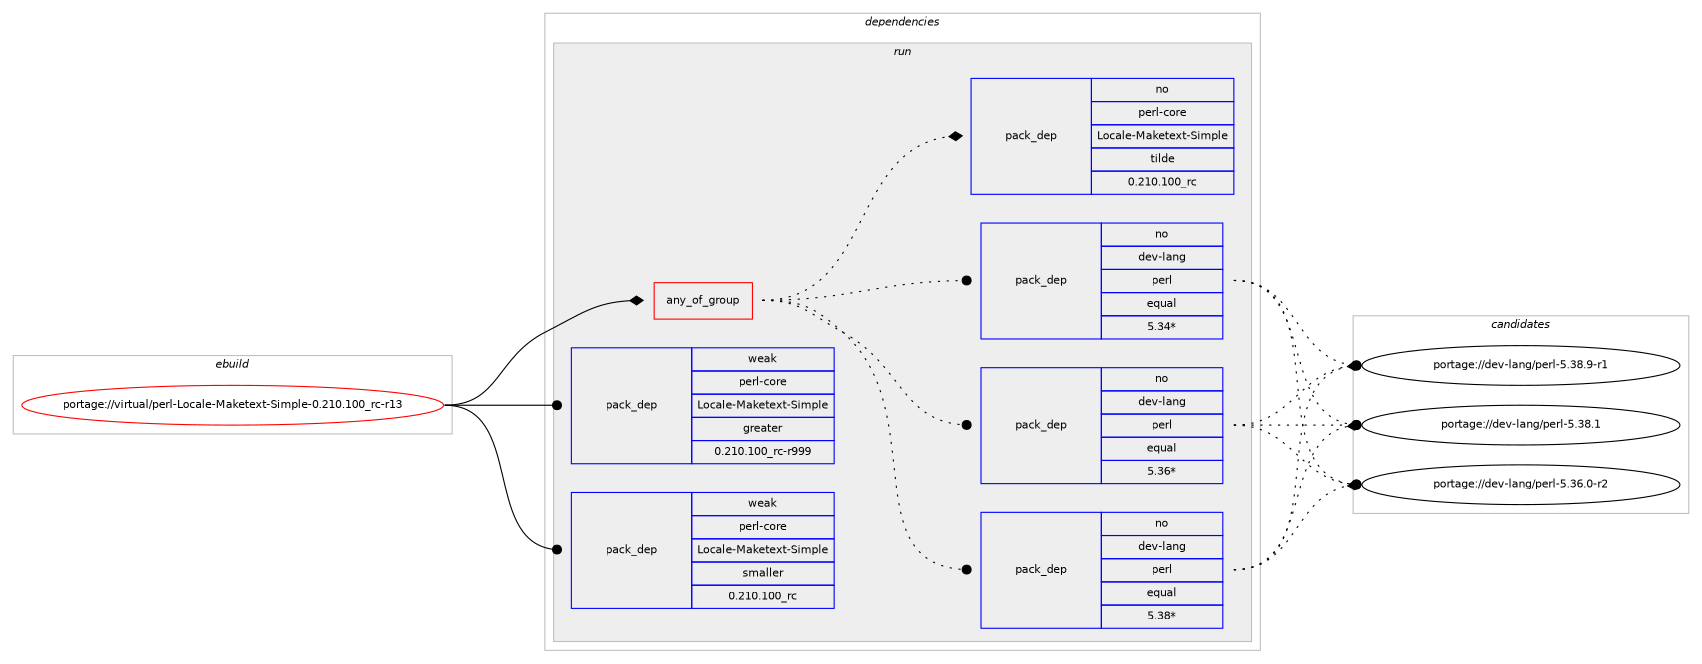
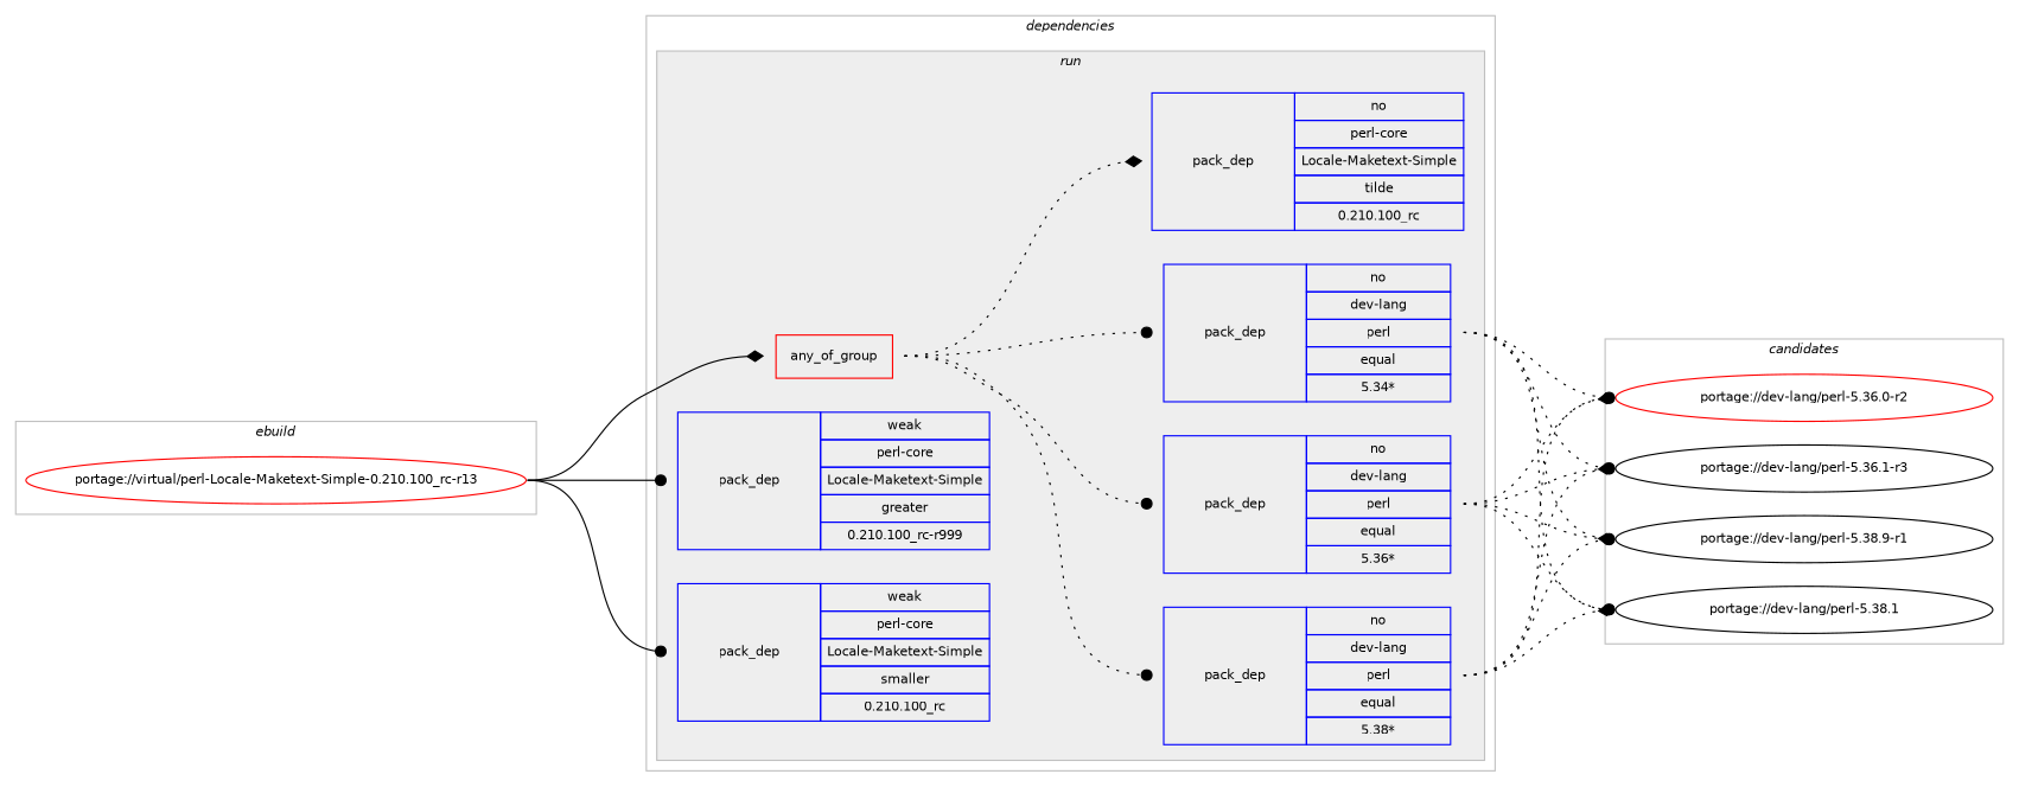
  digraph {
    compound=true
    concentrate=true
    fontname=Helvetica
    fontsize=10
    newrank=true
    rankdir=LR
    ranksep=1.5
    node [color=blue fontname=Helvetica fontsize=10 shape=none]
    edge [arrowhead=dot headport=w style=dotted tailport=e weight=100]
    n1 [color=red label="portage://virtual/perl-Locale-Maketext-Simple-0.210.100_rc-r13" width=4 shape=""]
    n2 [label=<<TABLE BORDER="0" CELLBORDER="1" CELLSPACING="0" CELLPADDING="4" WIDTH="220"><TR><TD ROWSPAN="6" CELLPADDING="30">pack_dep</TD></TR><TR><TD WIDTH="110">no</TD></TR><TR><TD>dev-lang</TD></TR><TR><TD>perl</TD></TR><TR><TD>equal</TD></TR><TR><TD>5.38*</TD></TR></TABLE>>]
    n3 [label=<<TABLE BORDER="0" CELLBORDER="1" CELLSPACING="0" CELLPADDING="4" WIDTH="220"><TR><TD ROWSPAN="6" CELLPADDING="30">pack_dep</TD></TR><TR><TD WIDTH="110">no</TD></TR><TR><TD>dev-lang</TD></TR><TR><TD>perl</TD></TR><TR><TD>equal</TD></TR><TR><TD>5.36*</TD></TR></TABLE>>]
    n4 [label=<<TABLE BORDER="0" CELLBORDER="1" CELLSPACING="0" CELLPADDING="4" WIDTH="220"><TR><TD ROWSPAN="6" CELLPADDING="30">pack_dep</TD></TR><TR><TD WIDTH="110">no</TD></TR><TR><TD>dev-lang</TD></TR><TR><TD>perl</TD></TR><TR><TD>equal</TD></TR><TR><TD>5.34*</TD></TR></TABLE>>]
    n5 [label=<<TABLE BORDER="0" CELLBORDER="1" CELLSPACING="0" CELLPADDING="4" WIDTH="220"><TR><TD ROWSPAN="6" CELLPADDING="30">pack_dep</TD></TR><TR><TD WIDTH="110">no</TD></TR><TR><TD>perl-core</TD></TR><TR><TD>Locale-Maketext-Simple</TD></TR><TR><TD>tilde</TD></TR><TR><TD>0.210.100_rc</TD></TR></TABLE>>]
    n6 [color=red label=<<TABLE BORDER="0" CELLBORDER="1" CELLSPACING="0" CELLPADDING="4"><TR><TD CELLPADDING="10">any_of_group</TD></TR></TABLE>>]
    n7 [label=<<TABLE BORDER="0" CELLBORDER="1" CELLSPACING="0" CELLPADDING="4" WIDTH="220"><TR><TD ROWSPAN="6" CELLPADDING="30">pack_dep</TD></TR><TR><TD WIDTH="110">weak</TD></TR><TR><TD>perl-core</TD></TR><TR><TD>Locale-Maketext-Simple</TD></TR><TR><TD>greater</TD></TR><TR><TD>0.210.100_rc-r999</TD></TR></TABLE>>]
    n8 [label=<<TABLE BORDER="0" CELLBORDER="1" CELLSPACING="0" CELLPADDING="4" WIDTH="220"><TR><TD ROWSPAN="6" CELLPADDING="30">pack_dep</TD></TR><TR><TD WIDTH="110">weak</TD></TR><TR><TD>perl-core</TD></TR><TR><TD>Locale-Maketext-Simple</TD></TR><TR><TD>smaller</TD></TR><TR><TD>0.210.100_rc</TD></TR></TABLE>>]
-   n9 [color=black label="portage://dev-lang/perl-5.36.0-r2" width=4 shape=""]
+   n9 [color=red label="portage://dev-lang/perl-5.36.0-r2" width=4 shape=""]
+   n10 [color=black label="portage://dev-lang/perl-5.36.1-r3" width=4 shape=""]
    n11 [color=black label="portage://dev-lang/perl-5.38.9-r1" width=4 shape=""]
    n12 [color=black label="portage://dev-lang/perl-5.38.1" width=4 shape=""]
    subgraph cluster_1 {
      color=gray
      label=<<i>ebuild</i>>
      rank=same
      n1
    }
    subgraph cluster_2 {
      color=gray
      label=<<i>dependencies</i>>
      subgraph cluster_3 {
        color=gray
        fillcolor="#eeeeee"
        label=<<i>compile</i>>
        style=filled
      }
      subgraph cluster_4 {
        color=gray
        fillcolor="#eeeeee"
        label=<<i>compile and run</i>>
        style=filled
      }
      subgraph cluster_5 {
        color=gray
        fillcolor="#eeeeee"
        label=<<i>run</i>>
        style=filled
        subgraph sub_6 {
          color=gray
          fillcolor="#eeeeee"
          label=<<i>run</i>>
          style=filled
          n6
          subgraph sub_7 {
            color=gray
            fillcolor="#eeeeee"
            label=<<i>run</i>>
            style=filled
            n2
          }
          subgraph sub_8 {
            color=gray
            fillcolor="#eeeeee"
            label=<<i>run</i>>
            style=filled
            n3
          }
          subgraph sub_9 {
            color=gray
            fillcolor="#eeeeee"
            label=<<i>run</i>>
            style=filled
            n4
          }
          subgraph sub_10 {
            color=gray
            fillcolor="#eeeeee"
            label=<<i>run</i>>
            style=filled
            n5
          }
        }
        subgraph sub_11 {
          color=gray
          fillcolor="#eeeeee"
          label=<<i>run</i>>
          style=filled
          n7
        }
        subgraph sub_12 {
          color=gray
          fillcolor="#eeeeee"
          label=<<i>run</i>>
          style=filled
          n8
        }
      }
    }
    subgraph cluster_13 {
      color=gray
      label=<<i>candidates</i>>
      rank=same
      subgraph sub_14 {
        color=black
        label=<<i>candidates</i>>
        nodesep=1
        rank=same
        n9
+       n10
        n11
        n12
      }
      subgraph sub_15 {
        color=black
        label=<<i>candidates</i>>
        nodesep=1
        rank=same
        n9
+       n10
        n11
        n12
      }
      subgraph sub_16 {
        color=black
        label=<<i>candidates</i>>
        nodesep=1
        rank=same
        n9
+       n10
        n11
        n12
      }
      subgraph sub_17 {
        color=black
        label=<<i>candidates</i>>
        nodesep=1
        rank=same
      }
      subgraph sub_18 {
        color=black
        label=<<i>candidates</i>>
        nodesep=1
        rank=same
      }
      subgraph sub_19 {
        color=black
        label=<<i>candidates</i>>
        nodesep=1
        rank=same
      }
    }
    n1 -> n6 [arrowhead=diamond style=solid weight=20]
    n1 -> n7 [style=solid weight=20]
    n1 -> n8 [style=solid weight=20]
    n2 -> n9 [arrowhead=diamond]
+   n2 -> n10
    n2 -> n11
    n2 -> n12 [arrowhead=diamond]
    n3 -> n9
+   n3 -> n10 [arrowhead=diamond]
    n3 -> n11 [arrowhead=diamond]
    n3 -> n12
    n4 -> n9
+   n4 -> n10
    n4 -> n11
    n4 -> n12
    n6 -> n2 [weight=20]
    n6 -> n3 [weight=20]
    n6 -> n4 [weight=20]
    n6 -> n5 [arrowhead=diamond weight=20]
  }
